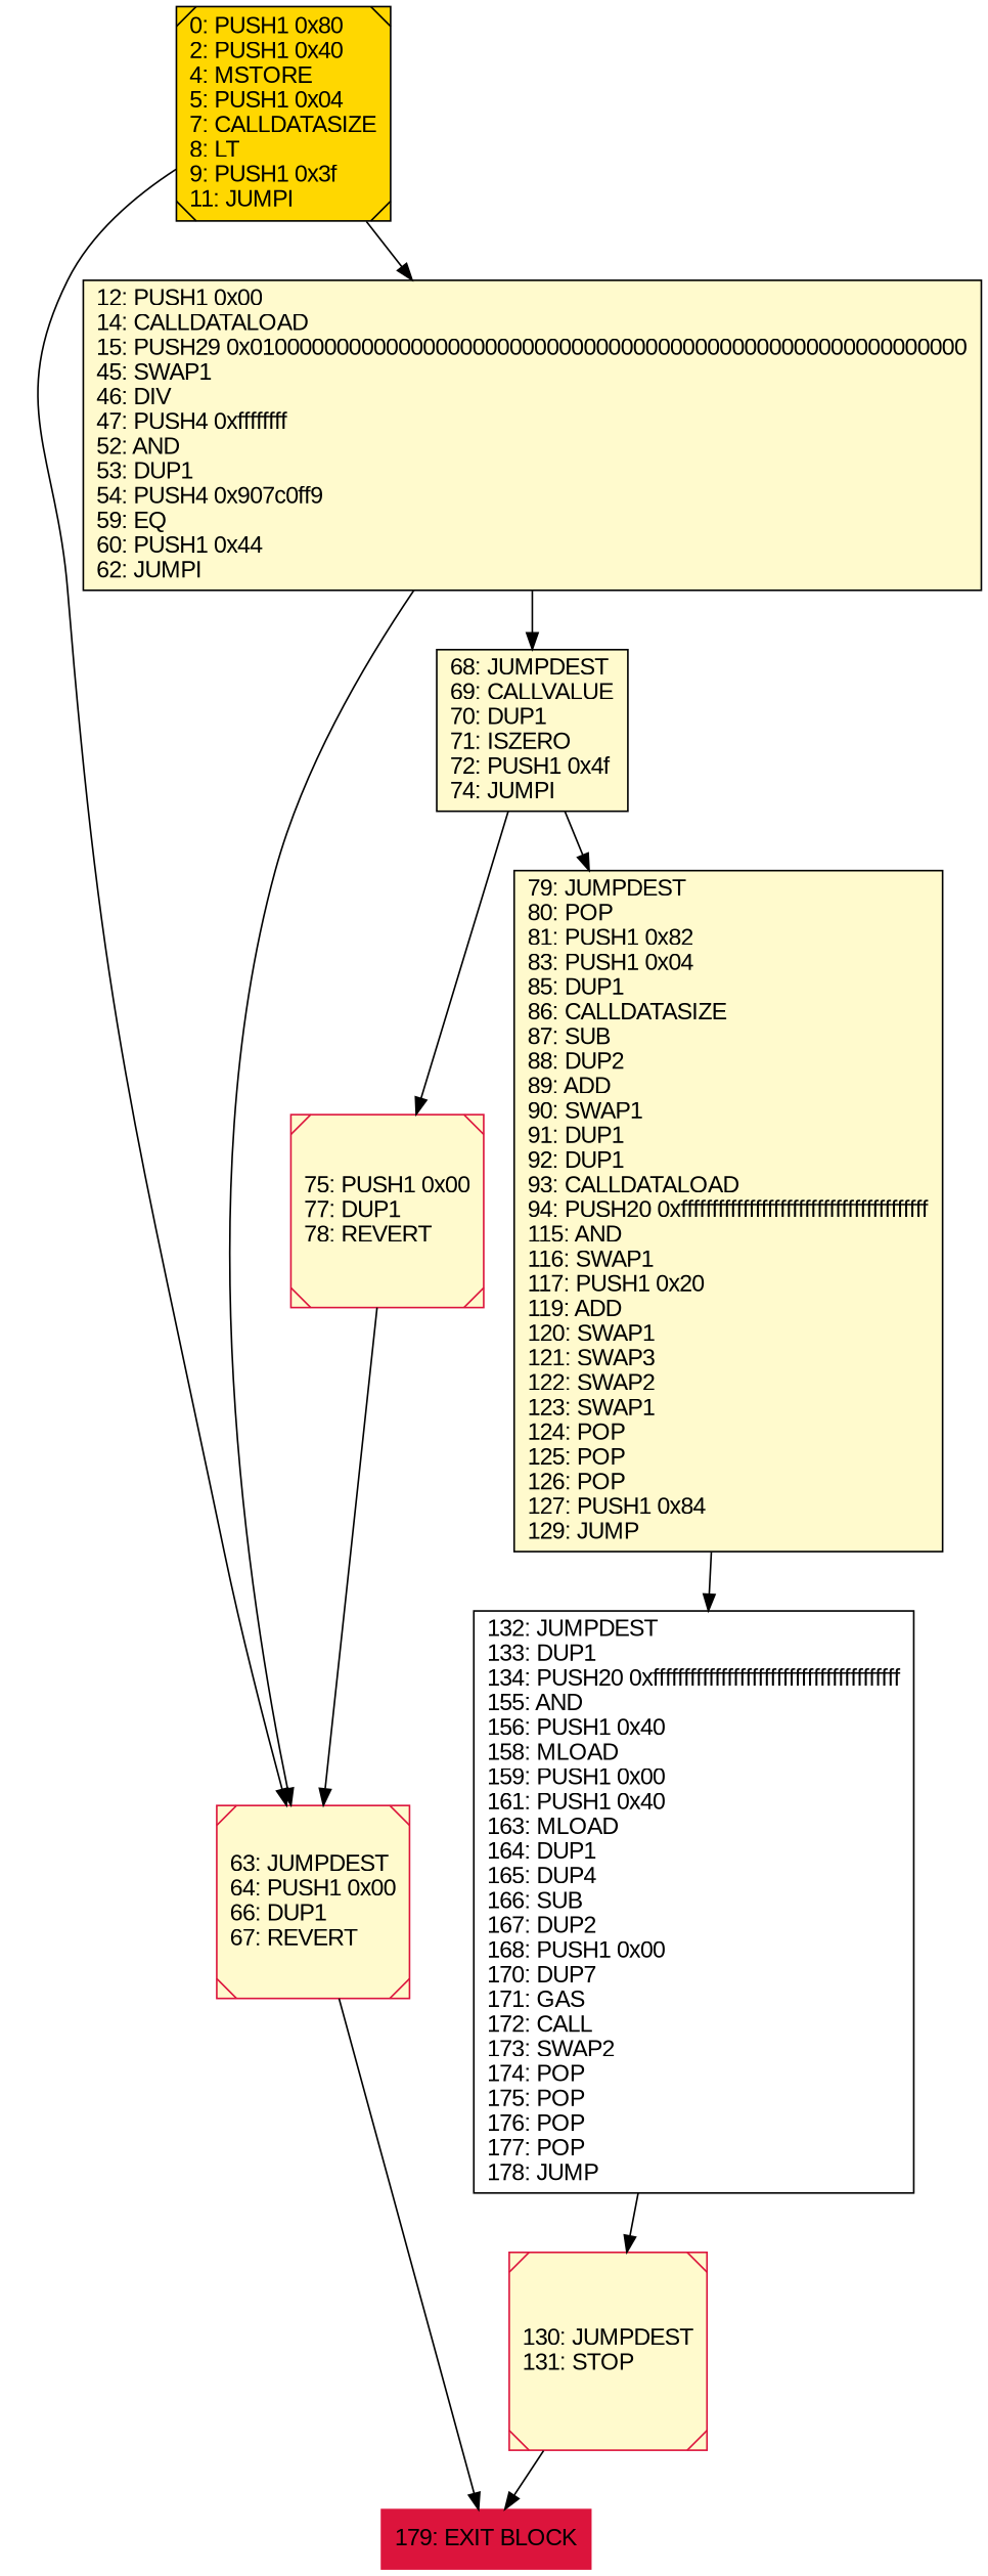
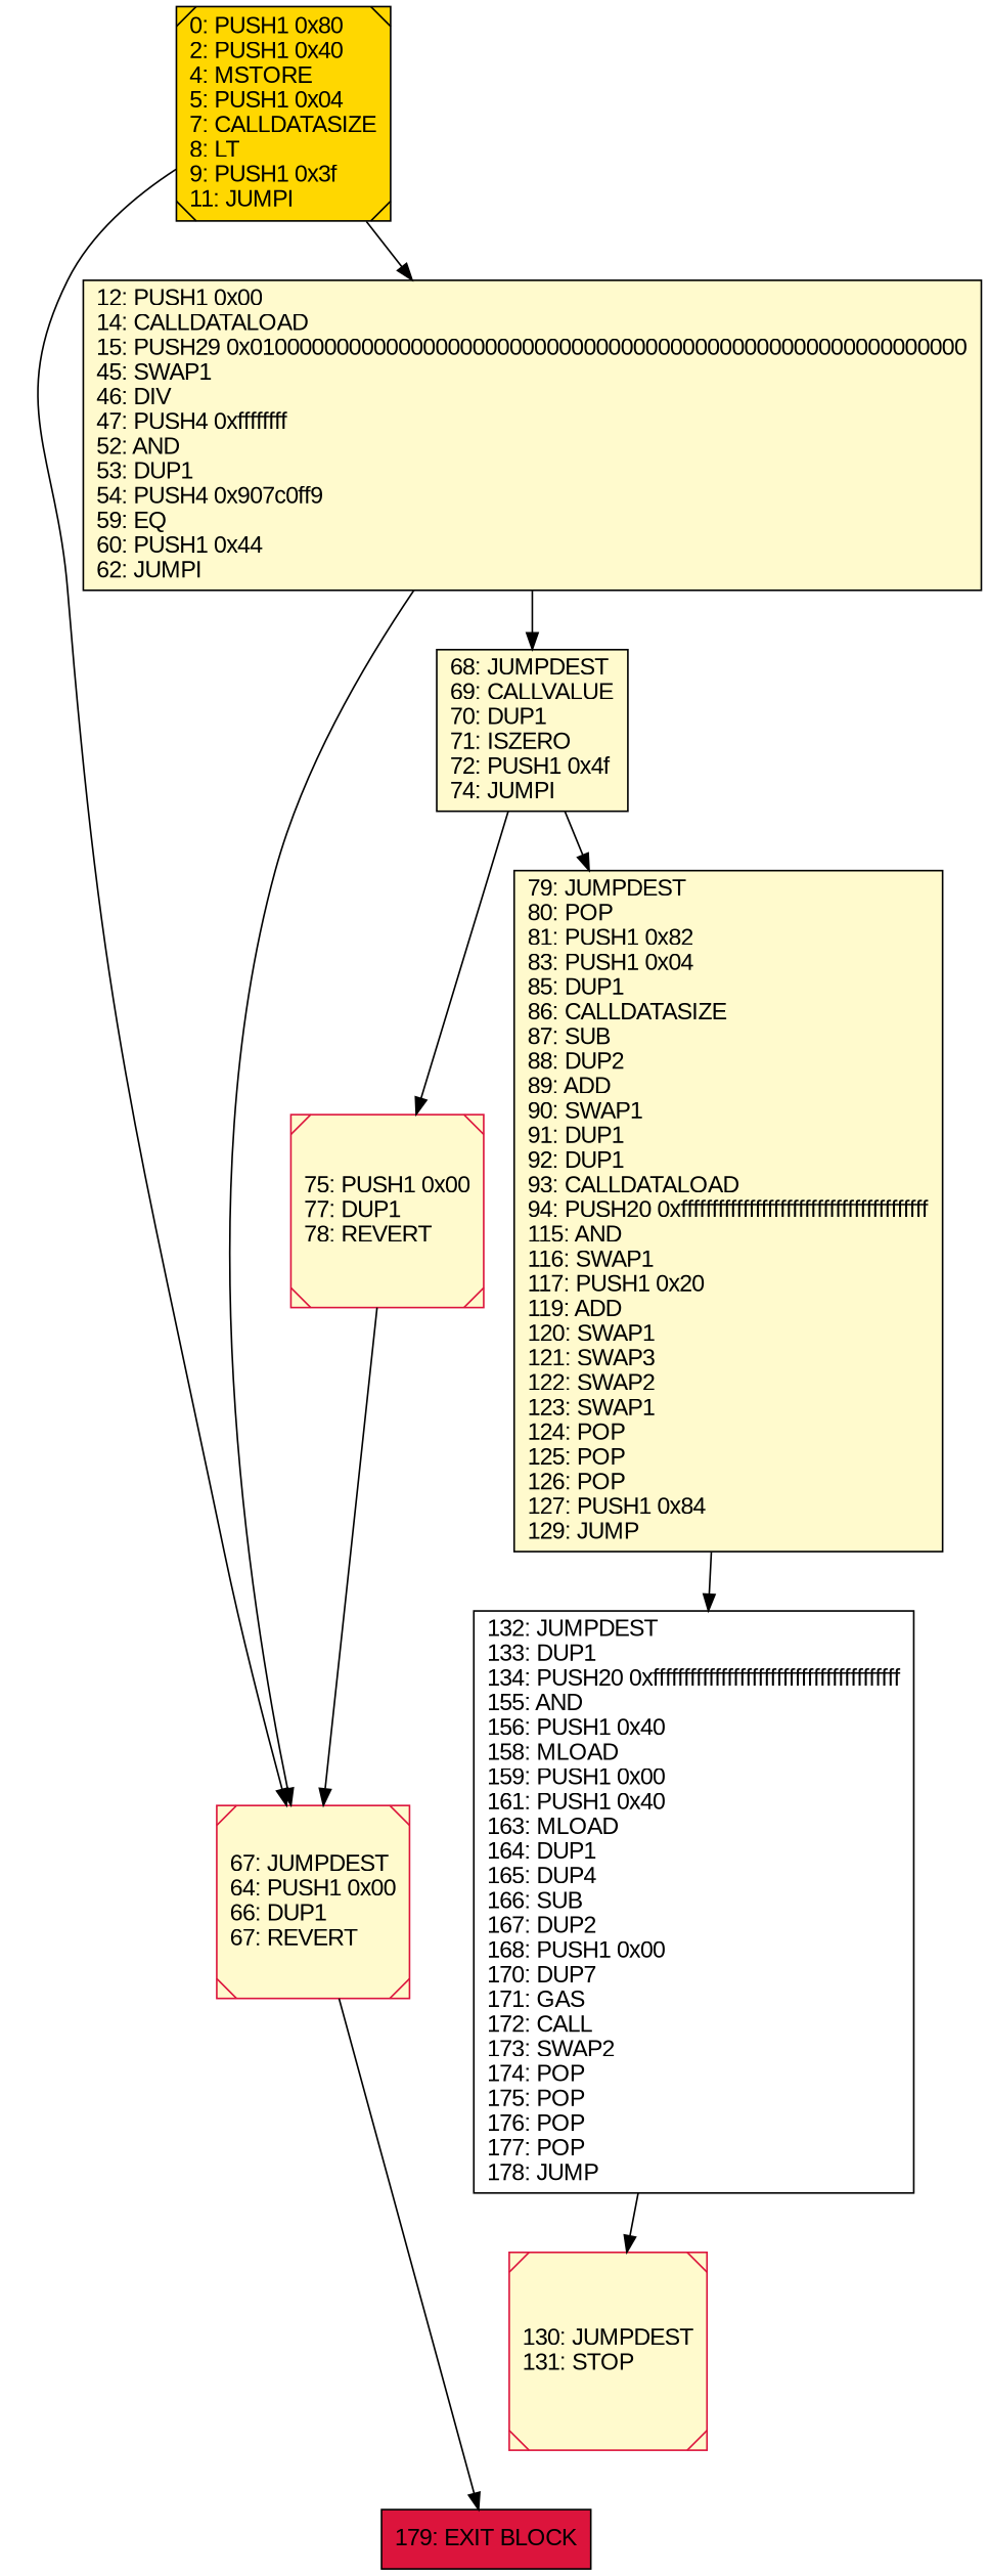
  digraph {
    rankdir=UD
    node [color=black fillcolor=lemonchiffon fontcolor=black fontname=arial shape=box style=filled]
    n1 [fillcolor=gold label="0: PUSH1 0x80\l2: PUSH1 0x40\l4: MSTORE\l5: PUSH1 0x04\l7: CALLDATASIZE\l8: LT\l9: PUSH1 0x3f\l11: JUMPI\l" shape=Msquare]
-   n2 [color=crimson label="63: JUMPDEST\l64: PUSH1 0x00\l66: DUP1\l67: REVERT\l" shape=Msquare]
+   n2 [color=crimson label="67: JUMPDEST\l64: PUSH1 0x00\l66: DUP1\l67: REVERT\l" shape=Msquare]
    n3 [label="12: PUSH1 0x00\l14: CALLDATALOAD\l15: PUSH29 0x0100000000000000000000000000000000000000000000000000000000\l45: SWAP1\l46: DIV\l47: PUSH4 0xffffffff\l52: AND\l53: DUP1\l54: PUSH4 0x907c0ff9\l59: EQ\l60: PUSH1 0x44\l62: JUMPI\l"]
-   n4 [color=crimson fillcolor=crimson label="179: EXIT BLOCK\l"]
+   n4 [fillcolor=crimson label="179: EXIT BLOCK\l"]
    n5 [label="68: JUMPDEST\l69: CALLVALUE\l70: DUP1\l71: ISZERO\l72: PUSH1 0x4f\l74: JUMPI\l"]
    n6 [label="79: JUMPDEST\l80: POP\l81: PUSH1 0x82\l83: PUSH1 0x04\l85: DUP1\l86: CALLDATASIZE\l87: SUB\l88: DUP2\l89: ADD\l90: SWAP1\l91: DUP1\l92: DUP1\l93: CALLDATALOAD\l94: PUSH20 0xffffffffffffffffffffffffffffffffffffffff\l115: AND\l116: SWAP1\l117: PUSH1 0x20\l119: ADD\l120: SWAP1\l121: SWAP3\l122: SWAP2\l123: SWAP1\l124: POP\l125: POP\l126: POP\l127: PUSH1 0x84\l129: JUMP\l"]
    n7 [color=crimson label="75: PUSH1 0x00\l77: DUP1\l78: REVERT\l" shape=Msquare]
    n8 [fillcolor=white label="132: JUMPDEST\l133: DUP1\l134: PUSH20 0xffffffffffffffffffffffffffffffffffffffff\l155: AND\l156: PUSH1 0x40\l158: MLOAD\l159: PUSH1 0x00\l161: PUSH1 0x40\l163: MLOAD\l164: DUP1\l165: DUP4\l166: SUB\l167: DUP2\l168: PUSH1 0x00\l170: DUP7\l171: GAS\l172: CALL\l173: SWAP2\l174: POP\l175: POP\l176: POP\l177: POP\l178: JUMP\l"]
    n9 [color=crimson label="130: JUMPDEST\l131: STOP\l" shape=Msquare]
    n1 -> n2
    n1 -> n3
    n2 -> n4
    n3 -> n2
    n3 -> n5
    n5 -> n6
    n5 -> n7
    n6 -> n8
    n7 -> n2
    n8 -> n9
-   n9 -> n4
  }
